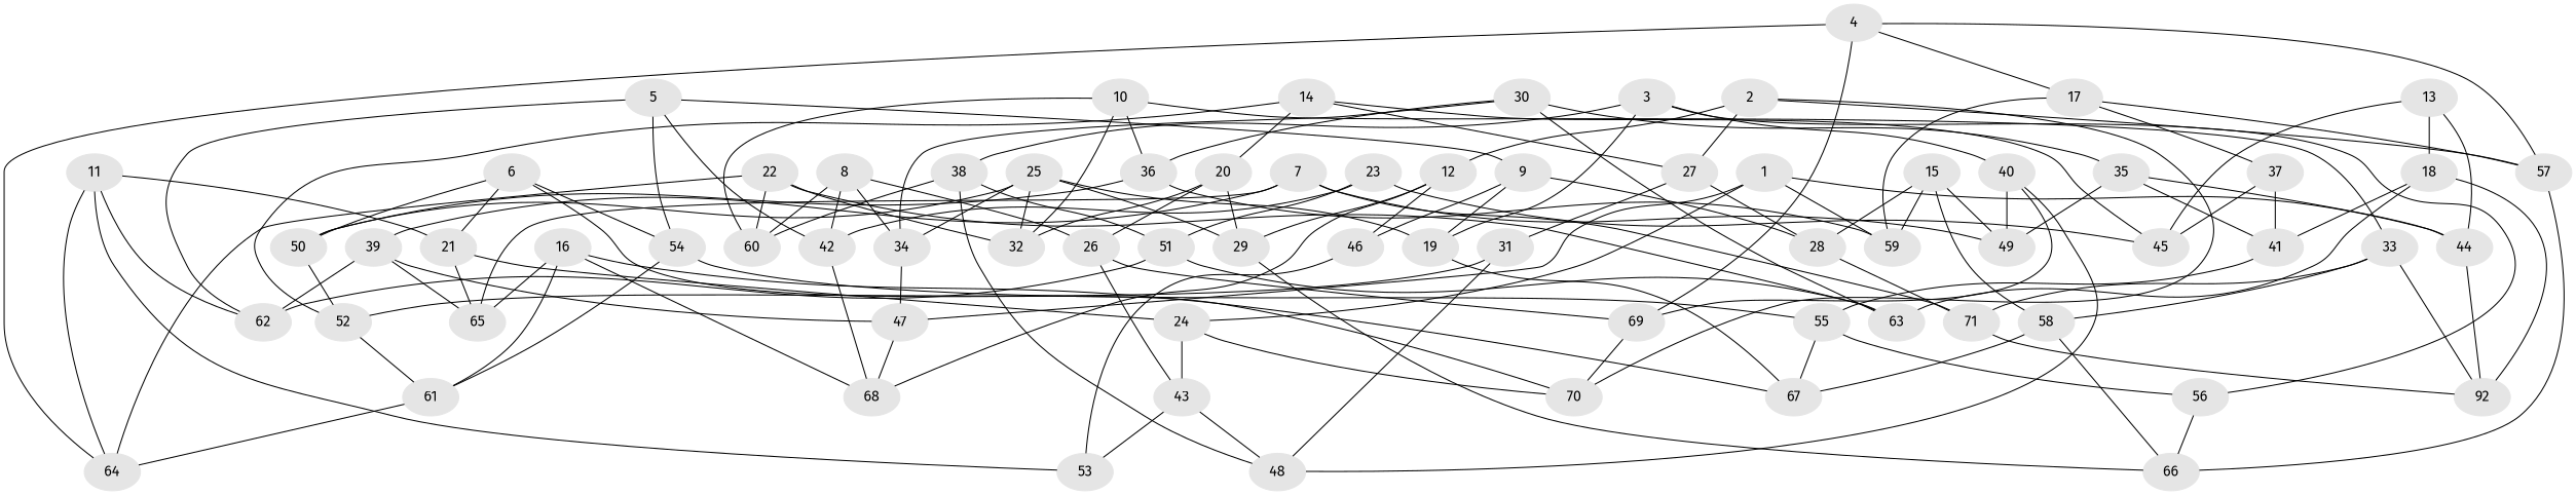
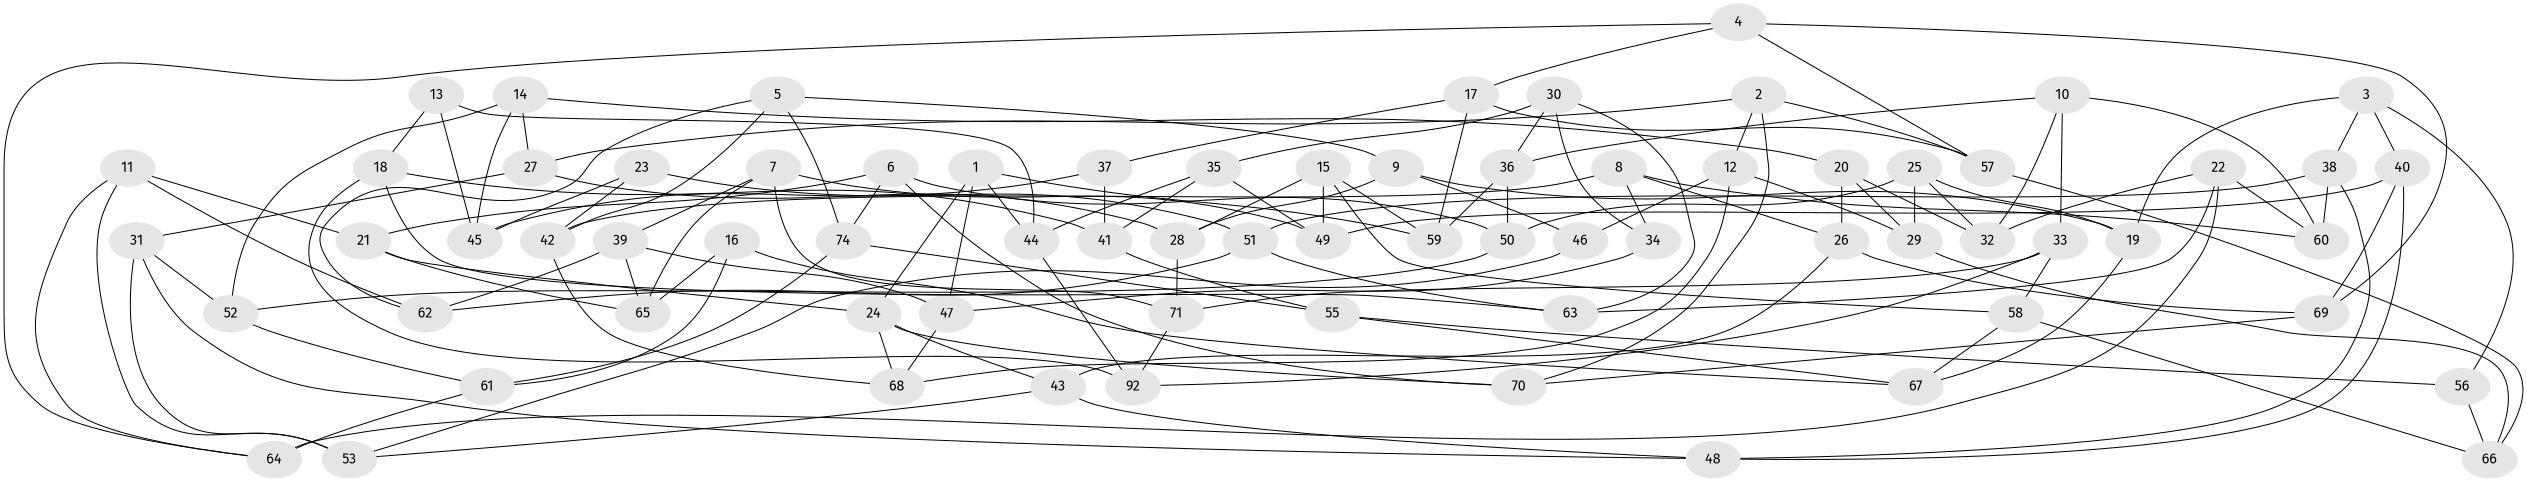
  graph {
    fontname="Fira Sans"
    node [color=gray90 fontname="Fira Sans" style=filled]
    edge [fontname="Fira Sans"]
    1
    24
    44
    47
    59
    70
    43
    n8 [label=92]
    68
    2
    12
    27
    57
    46
    29
    28
    31
    66
    3
    19
    38
    40
    56
    67
    60
    51
    48
    69
    49
    4
    17
    64
    37
    5
    9
    42
-   54
+   54 [label=74]
    62
    61
    55
    6
    21
    50
    65
    52
    7
    39
    71
    8
    26
    34
    53
    10
    32
    33
    36
    58
    11
    13
    18
    45
    41
    63
    14
    20
    15
    16
    22
    23
    25
    30
    35
    1 -- 24
    1 -- 44
    1 -- 47
    1 -- 59
    24 -- 70
    24 -- 43
    44 -- n8
    47 -- 68
    43 -- 48
    43 -- 53
    2 -- 70
    2 -- 12
    2 -- 27
    2 -- 57
    12 -- 68
    12 -- 46
    12 -- 29
    27 -- 28
    27 -- 31
    57 -- 66
    46 -- 53
    29 -- 66
    28 -- 71
    31 -- 48
    31 -- 52
+   31 -- 53
    3 -- 19
    3 -- 38
    3 -- 40
    3 -- 56
    19 -- 67
    38 -- 60
    38 -- 51
    38 -- 48
    40 -- 48
    40 -- 69
    40 -- 49
    56 -- 66
    51 -- 62
    51 -- 63
    69 -- 70
    4 -- 57
    4 -- 69
    4 -- 17
    4 -- 64
    17 -- 59
    17 -- 57
    17 -- 37
    37 -- 45
    37 -- 41
    5 -- 9
    5 -- 42
    5 -- 54
    5 -- 62
    9 -- 46
    9 -- 28
    9 -- 19
    42 -- 68
    54 -- 61
    54 -- 55
    61 -- 64
    55 -- 56
    55 -- 67
    6 -- 70
    6 -- 54
    6 -- 21
    6 -- 50
    21 -- 24
    21 -- 65
    50 -- 52
    52 -- 61
    7 -- 49
    7 -- 65
    7 -- 39
    7 -- 71
    39 -- 47
    39 -- 62
    39 -- 65
    71 -- n8
    8 -- 60
    8 -- 42
    8 -- 26
    8 -- 34
    26 -- 43
    26 -- 69
    34 -- 47
    10 -- 60
    10 -- 32
    10 -- 33
    10 -- 36
    33 -- n8
    33 -- 71
    33 -- 58
    36 -- 59
    36 -- 50
    58 -- 66
    58 -- 67
    11 -- 64
    11 -- 62
    11 -- 21
    11 -- 53
    13 -- 44
    13 -- 18
    13 -- 45
    18 -- n8
    18 -- 41
    18 -- 63
    41 -- 55
    14 -- 27
    14 -- 52
    14 -- 45
    14 -- 20
    20 -- 29
    20 -- 26
    20 -- 32
    15 -- 59
    15 -- 28
    15 -- 49
    15 -- 58
-   16 -- 68
+   24 -- 68
    16 -- 67
    16 -- 61
    16 -- 65
    22 -- 60
    22 -- 64
    22 -- 32
    22 -- 63
    23 -- 51
    23 -- 42
    23 -- 45
    25 -- 29
    25 -- 19
    25 -- 50
-   25 -- 34
    25 -- 32
    30 -- 34
    30 -- 36
    30 -- 63
    30 -- 35
    35 -- 44
    35 -- 49
    35 -- 41
  }
